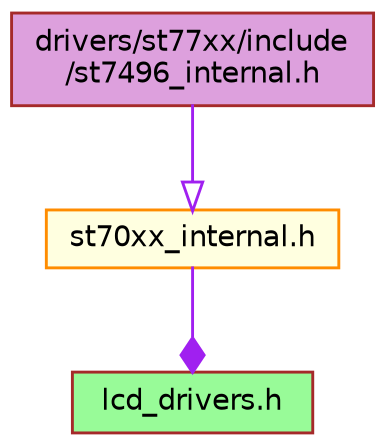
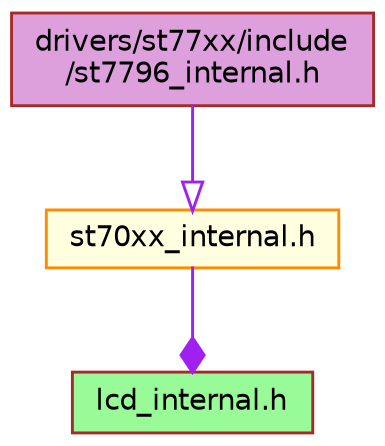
  digraph {
    node [color=brown fontname=Helvetica fontsize=10 shape=record style=filled]
    edge [color=purple fontname=Helvetica fontsize=10 labelfontname=Helvetica labelfontsize=10 style=solid]
-   n1 [fillcolor=plum fontcolor=black height=0.2 label="drivers/st77xx/include\l/st7496_internal.h" width=0.4]
+   n1 [fillcolor=plum fontcolor=black height=0.2 label="drivers/st77xx/include\l/st7796_internal.h" width=0.4]
    n2 [color=darkorange fillcolor=lightyellow height=0.2 label="st70xx_internal.h" width=0.4]
-   n3 [fillcolor=palegreen height=0.2 label="lcd_drivers.h" width=0.4]
+   n3 [fillcolor=palegreen height=0.2 label="lcd_internal.h" width=0.4]
    n1 -> n2 [arrowhead=onormal]
    n2 -> n3 [arrowhead=diamond]
  }
